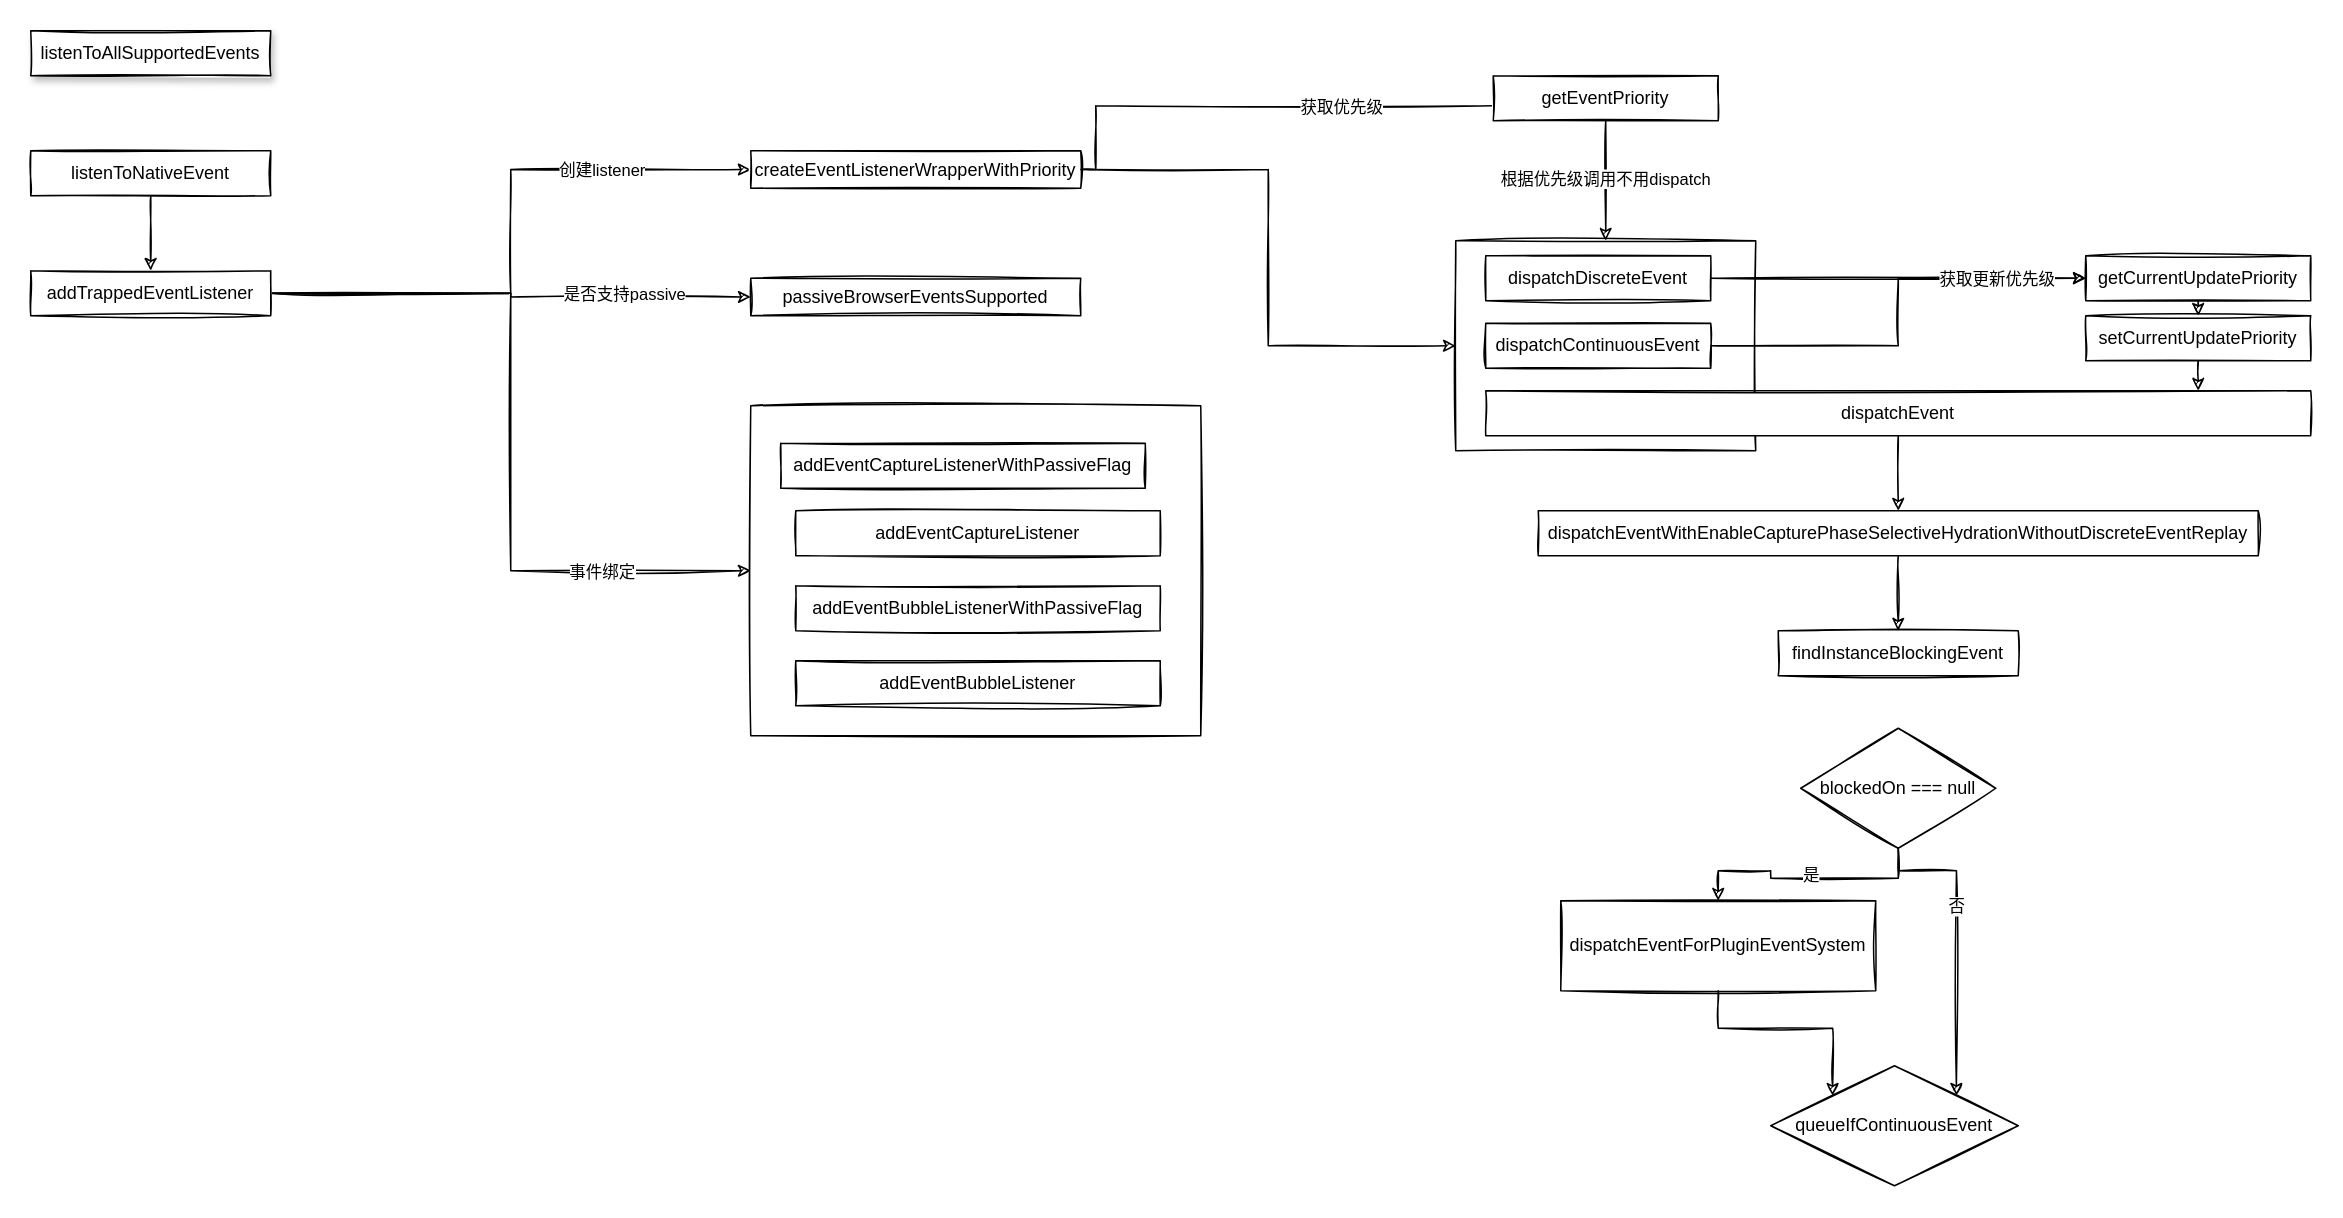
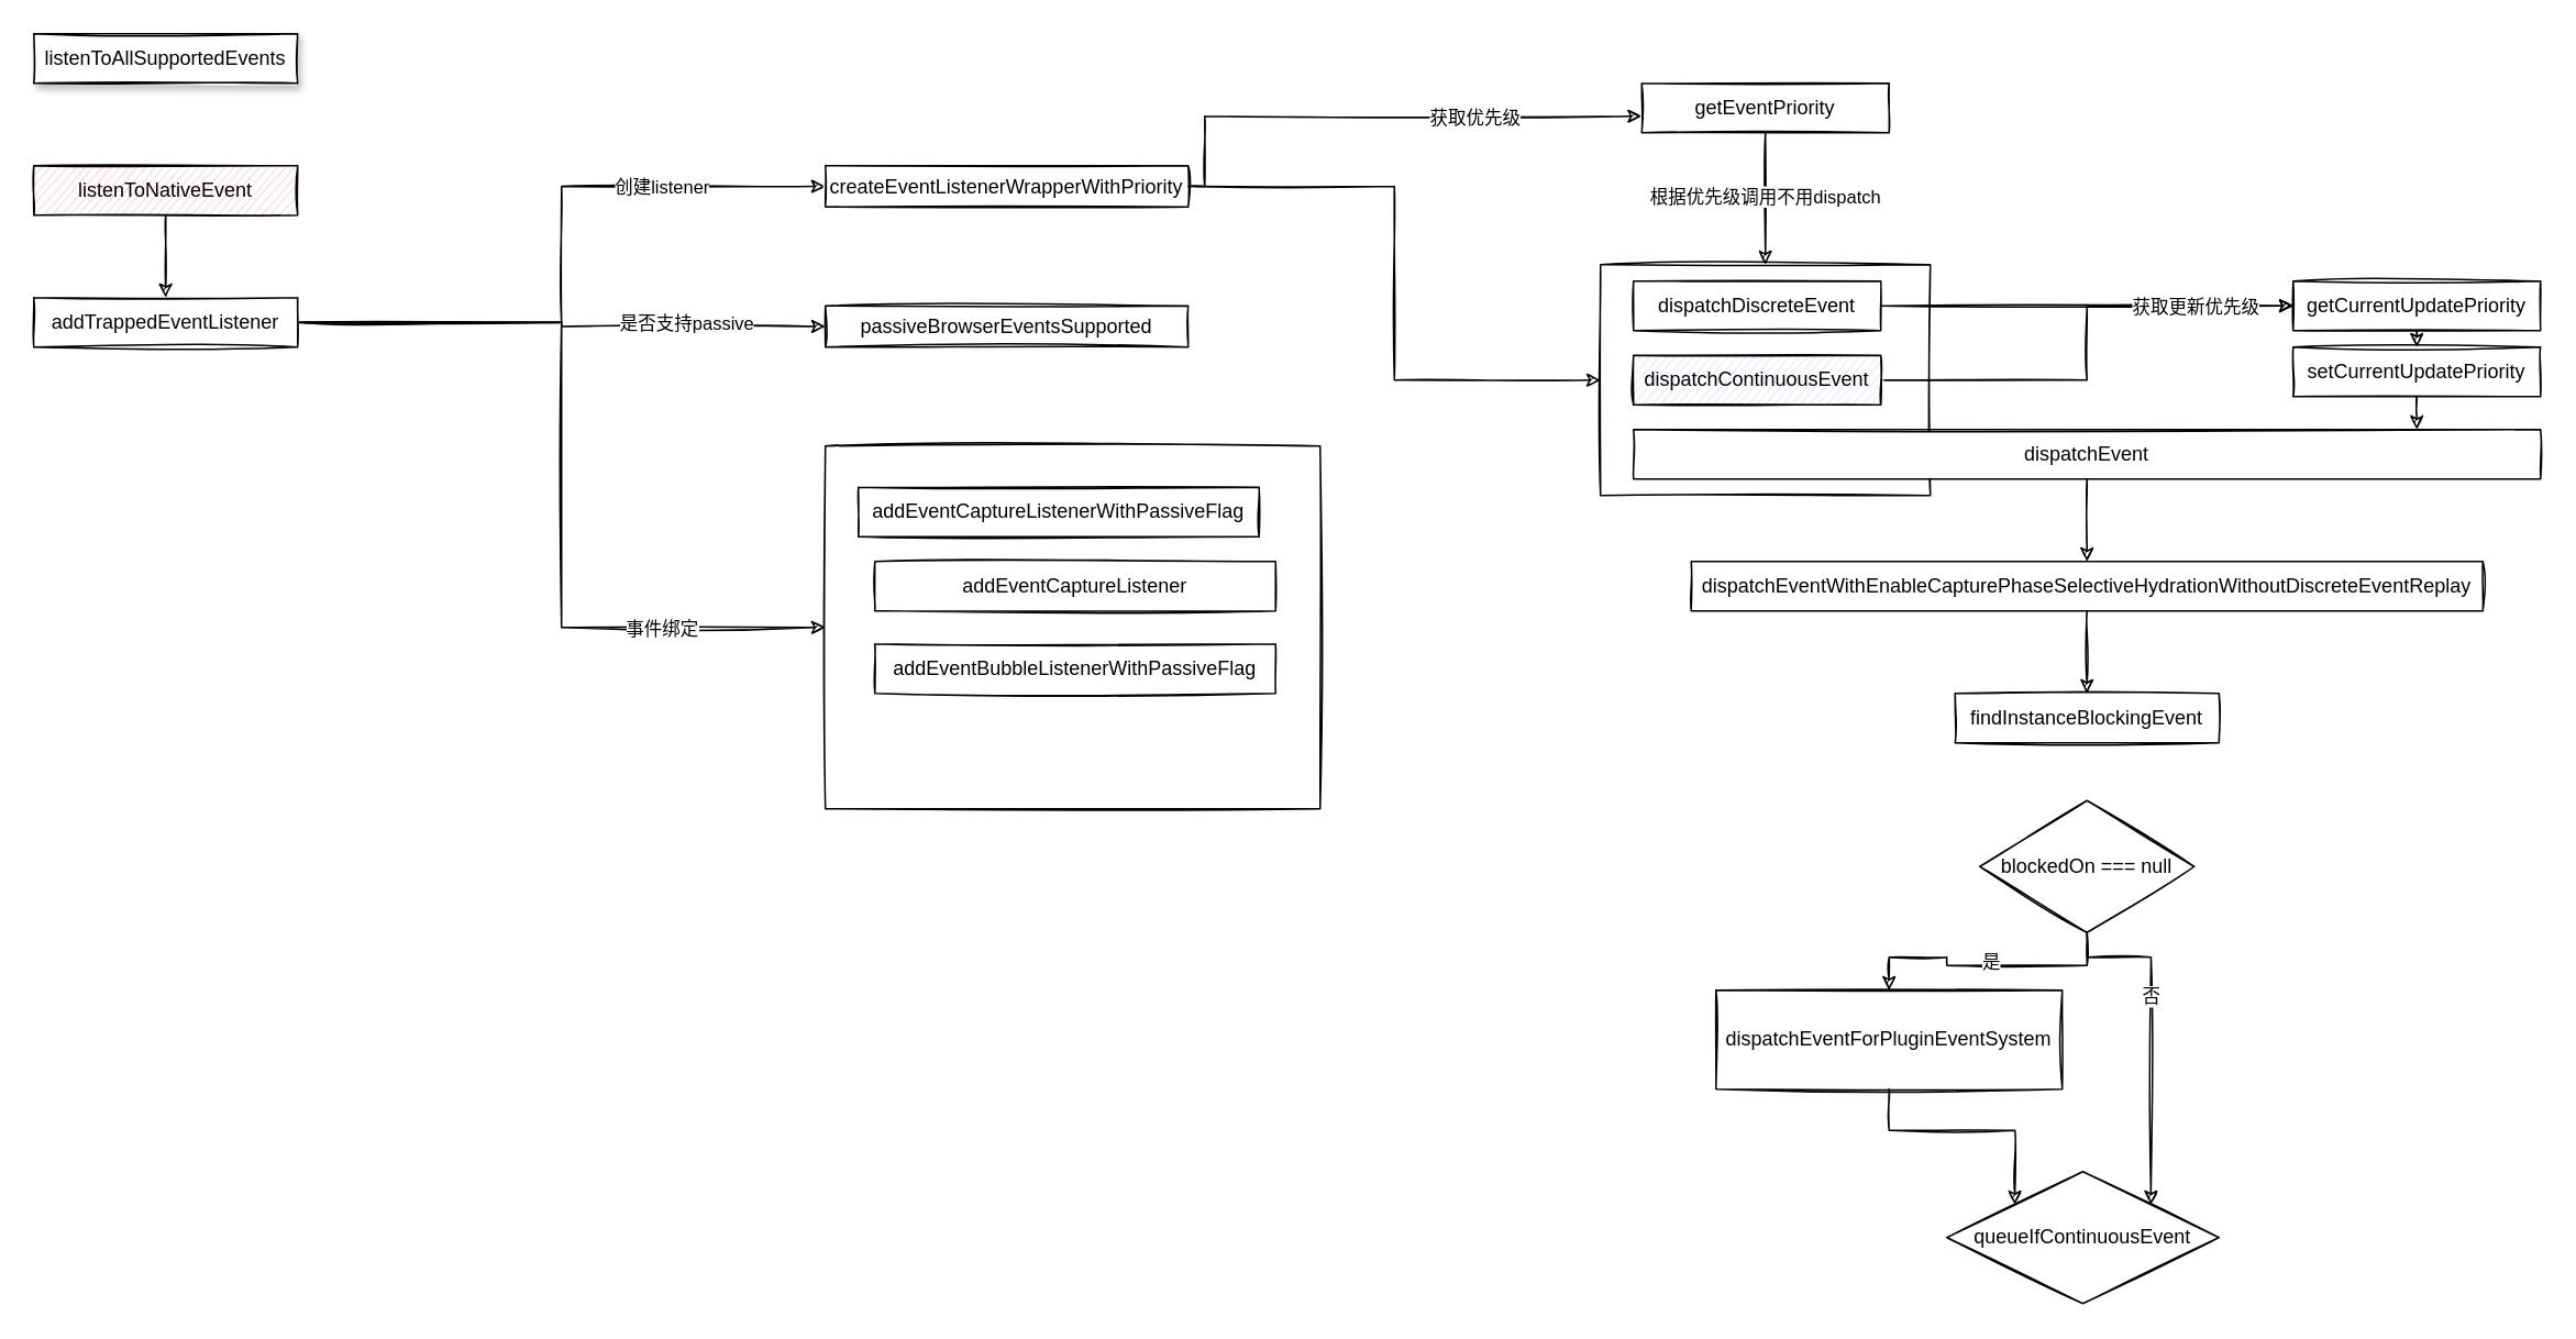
  <mxCell id="0" />
  <mxCell id="1" parent="0" />
  <mxCell id="2" value="" style="rounded=0;whiteSpace=wrap;html=1;shadow=0;sketch=1;" parent="1" vertex="1"><mxGeometry x="970" y="160" width="200" height="140" as="geometry" /></mxCell>
  <mxCell id="3" value="listenToAllSupportedEvents" style="rounded=0;whiteSpace=wrap;html=1;shadow=1;sketch=1;" parent="1" vertex="1"><mxGeometry x="20" y="20" width="160" height="30" as="geometry" /></mxCell>
  <mxCell id="4" style="edgeStyle=orthogonalEdgeStyle;rounded=0;orthogonalLoop=1;jettySize=auto;html=1;sketch=1;" parent="1" source="5" target="12" edge="1"><mxGeometry relative="1" as="geometry" /></mxCell>
- <mxCell id="5" value="listenToNativeEvent" style="rounded=0;whiteSpace=wrap;html=1;shadow=0;sketch=1;" parent="1" vertex="1"><mxGeometry x="20" y="100" width="160" height="30" as="geometry" /></mxCell>
+ <mxCell id="5" value="listenToNativeEvent" style="rounded=0;whiteSpace=wrap;html=1;shadow=0;sketch=1;fillColor=#f8cecc;" parent="1" vertex="1"><mxGeometry x="20" y="100" width="160" height="30" as="geometry" /></mxCell>
  <mxCell id="6" style="edgeStyle=orthogonalEdgeStyle;rounded=0;orthogonalLoop=1;jettySize=auto;html=1;entryX=0;entryY=0.5;entryDx=0;entryDy=0;sketch=1;" parent="1" source="12" target="17" edge="1"><mxGeometry relative="1" as="geometry" /></mxCell>
  <mxCell id="7" value="创建listener" style="edgeLabel;html=1;align=center;verticalAlign=middle;resizable=0;points=[];sketch=1;rounded=0;" parent="6" vertex="1" connectable="0"><mxGeometry x="0.553" y="1" relative="1" as="geometry"><mxPoint x="-10" y="1" as="offset" /></mxGeometry></mxCell>
  <mxCell id="8" style="edgeStyle=orthogonalEdgeStyle;rounded=0;orthogonalLoop=1;jettySize=auto;html=1;entryX=0;entryY=0.5;entryDx=0;entryDy=0;sketch=1;" parent="1" source="12" target="13" edge="1"><mxGeometry relative="1" as="geometry" /></mxCell>
  <mxCell id="9" value="是否支持passive" style="edgeLabel;html=1;align=center;verticalAlign=middle;resizable=0;points=[];sketch=1;rounded=0;" parent="8" vertex="1" connectable="0"><mxGeometry x="0.479" y="3" relative="1" as="geometry"><mxPoint y="1" as="offset" /></mxGeometry></mxCell>
  <mxCell id="10" style="edgeStyle=orthogonalEdgeStyle;rounded=0;orthogonalLoop=1;jettySize=auto;html=1;entryX=0;entryY=0.5;entryDx=0;entryDy=0;sketch=1;" parent="1" source="12" target="18" edge="1"><mxGeometry relative="1" as="geometry" /></mxCell>
  <mxCell id="11" value="事件绑定" style="edgeLabel;html=1;align=center;verticalAlign=middle;resizable=0;points=[];sketch=1;rounded=0;" parent="10" vertex="1" connectable="0"><mxGeometry x="0.557" y="-1" relative="1" as="geometry"><mxPoint x="12" y="-1" as="offset" /></mxGeometry></mxCell>
  <mxCell id="12" value="addTrappedEventListener" style="rounded=0;whiteSpace=wrap;html=1;shadow=0;sketch=1;" parent="1" vertex="1"><mxGeometry x="20" y="180" width="160" height="30" as="geometry" /></mxCell>
  <mxCell id="13" value="passiveBrowserEventsSupported" style="rounded=0;whiteSpace=wrap;html=1;shadow=0;sketch=1;" parent="1" vertex="1"><mxGeometry x="500" y="185" width="220" height="25" as="geometry" /></mxCell>
- <mxCell id="14" style="edgeStyle=orthogonalEdgeStyle;rounded=0;orthogonalLoop=1;jettySize=auto;html=1;sketch=1;endArrow=none;" parent="1" source="17" target="25" edge="1"><mxGeometry relative="1" as="geometry"><Array as="points"><mxPoint x="730" y="113" /><mxPoint x="730" y="70" /></Array></mxGeometry></mxCell>
+ <mxCell id="14" style="edgeStyle=orthogonalEdgeStyle;rounded=0;orthogonalLoop=1;jettySize=auto;html=1;sketch=1;" parent="1" source="17" target="25" edge="1"><mxGeometry relative="1" as="geometry"><Array as="points"><mxPoint x="730" y="113" /><mxPoint x="730" y="70" /></Array></mxGeometry></mxCell>
  <mxCell id="15" value="获取优先级" style="edgeLabel;html=1;align=center;verticalAlign=middle;resizable=0;points=[];sketch=1;rounded=0;" parent="14" vertex="1" connectable="0"><mxGeometry x="0.032" y="1" relative="1" as="geometry"><mxPoint x="52" y="1" as="offset" /></mxGeometry></mxCell>
  <mxCell id="16" style="edgeStyle=orthogonalEdgeStyle;rounded=0;orthogonalLoop=1;jettySize=auto;html=1;entryX=0;entryY=0.5;entryDx=0;entryDy=0;sketch=1;" parent="1" source="17" target="2" edge="1"><mxGeometry relative="1" as="geometry" /></mxCell>
  <mxCell id="17" value="createEventListenerWrapperWithPriority" style="rounded=0;whiteSpace=wrap;html=1;shadow=0;sketch=1;" parent="1" vertex="1"><mxGeometry x="500" y="100" width="220" height="25" as="geometry" /></mxCell>
  <mxCell id="18" value="" style="rounded=0;whiteSpace=wrap;html=1;shadow=0;sketch=1;" parent="1" vertex="1"><mxGeometry x="500" y="270" width="300" height="220" as="geometry" /></mxCell>
  <mxCell id="19" value="addEventCaptureListenerWithPassiveFlag" style="rounded=0;whiteSpace=wrap;html=1;shadow=0;sketch=1;" parent="1" vertex="1"><mxGeometry x="520" y="295" width="243" height="30" as="geometry" /></mxCell>
  <mxCell id="20" value="addEventCaptureListener" style="rounded=0;whiteSpace=wrap;html=1;shadow=0;sketch=1;" parent="1" vertex="1"><mxGeometry x="530" y="340" width="243" height="30" as="geometry" /></mxCell>
  <mxCell id="21" value="addEventBubbleListenerWithPassiveFlag" style="rounded=0;whiteSpace=wrap;html=1;shadow=0;sketch=1;" parent="1" vertex="1"><mxGeometry x="530" y="390" width="243" height="30" as="geometry" /></mxCell>
- <mxCell id="22" value="addEventBubbleListener" style="rounded=0;whiteSpace=wrap;html=1;shadow=0;sketch=1;" parent="1" vertex="1"><mxGeometry x="530" y="440" width="243" height="30" as="geometry" /></mxCell>
  <mxCell id="23" style="edgeStyle=orthogonalEdgeStyle;rounded=0;orthogonalLoop=1;jettySize=auto;html=1;sketch=1;" parent="1" source="25" target="2" edge="1"><mxGeometry relative="1" as="geometry" /></mxCell>
  <mxCell id="24" value="根据优先级调用不用dispatch" style="edgeLabel;html=1;align=center;verticalAlign=middle;resizable=0;points=[];sketch=1;rounded=0;" parent="23" vertex="1" connectable="0"><mxGeometry x="-0.05" y="-1" relative="1" as="geometry"><mxPoint as="offset" /></mxGeometry></mxCell>
  <mxCell id="25" value="getEventPriority" style="rounded=0;whiteSpace=wrap;html=1;shadow=0;sketch=1;" parent="1" vertex="1"><mxGeometry x="995" y="50" width="150" height="30" as="geometry" /></mxCell>
  <mxCell id="26" style="edgeStyle=orthogonalEdgeStyle;rounded=0;orthogonalLoop=1;jettySize=auto;html=1;entryX=0;entryY=0.5;entryDx=0;entryDy=0;sketch=1;" parent="1" source="27" target="34" edge="1"><mxGeometry relative="1" as="geometry" /></mxCell>
- <mxCell id="27" value="dispatchContinuousEvent" style="rounded=0;whiteSpace=wrap;html=1;shadow=0;sketch=1;" parent="1" vertex="1"><mxGeometry x="990" y="215" width="150" height="30" as="geometry" /></mxCell>
+ <mxCell id="27" value="dispatchContinuousEvent" style="rounded=0;whiteSpace=wrap;html=1;shadow=0;sketch=1;fillColor=#dae8fc;" parent="1" vertex="1"><mxGeometry x="990" y="215" width="150" height="30" as="geometry" /></mxCell>
  <mxCell id="28" style="edgeStyle=orthogonalEdgeStyle;rounded=0;orthogonalLoop=1;jettySize=auto;html=1;entryX=0.5;entryY=0;entryDx=0;entryDy=0;sketch=1;" parent="1" source="29" target="38" edge="1"><mxGeometry relative="1" as="geometry"><mxPoint x="1265" y="340" as="targetPoint" /></mxGeometry></mxCell>
  <mxCell id="29" value="dispatchEvent" style="rounded=0;whiteSpace=wrap;html=1;shadow=0;sketch=1;" parent="1" vertex="1"><mxGeometry x="990" y="260" width="550" height="30" as="geometry" /></mxCell>
  <mxCell id="30" style="edgeStyle=orthogonalEdgeStyle;rounded=0;orthogonalLoop=1;jettySize=auto;html=1;sketch=1;" parent="1" source="32" target="34" edge="1"><mxGeometry relative="1" as="geometry" /></mxCell>
  <mxCell id="31" value="获取更新优先级" style="edgeLabel;html=1;align=center;verticalAlign=middle;resizable=0;points=[];sketch=1;rounded=0;" parent="30" vertex="1" connectable="0"><mxGeometry x="0.456" y="-2" relative="1" as="geometry"><mxPoint x="8" y="-2" as="offset" /></mxGeometry></mxCell>
  <mxCell id="32" value="dispatchDiscreteEvent" style="rounded=0;whiteSpace=wrap;html=1;shadow=0;sketch=1;" parent="1" vertex="1"><mxGeometry x="990" y="170" width="150" height="30" as="geometry" /></mxCell>
  <mxCell id="33" style="edgeStyle=orthogonalEdgeStyle;rounded=0;orthogonalLoop=1;jettySize=auto;html=1;exitX=0.5;exitY=1;exitDx=0;exitDy=0;entryX=0.5;entryY=0;entryDx=0;entryDy=0;sketch=1;" parent="1" source="34" target="36" edge="1"><mxGeometry relative="1" as="geometry" /></mxCell>
  <mxCell id="34" value="getCurrentUpdatePriority" style="rounded=0;whiteSpace=wrap;html=1;shadow=0;sketch=1;" parent="1" vertex="1"><mxGeometry x="1390" y="170" width="150" height="30" as="geometry" /></mxCell>
  <mxCell id="35" style="edgeStyle=orthogonalEdgeStyle;rounded=0;orthogonalLoop=1;jettySize=auto;html=1;entryX=0.864;entryY=0;entryDx=0;entryDy=0;entryPerimeter=0;sketch=1;" parent="1" source="36" target="29" edge="1"><mxGeometry relative="1" as="geometry" /></mxCell>
  <mxCell id="36" value="setCurrentUpdatePriority" style="rounded=0;whiteSpace=wrap;html=1;shadow=0;sketch=1;" parent="1" vertex="1"><mxGeometry x="1390" y="210" width="150" height="30" as="geometry" /></mxCell>
  <mxCell id="37" style="edgeStyle=orthogonalEdgeStyle;rounded=0;orthogonalLoop=1;jettySize=auto;html=1;sketch=1;" parent="1" source="38" target="39" edge="1"><mxGeometry relative="1" as="geometry" /></mxCell>
  <mxCell id="38" value="dispatchEventWithEnableCapturePhaseSelectiveHydrationWithoutDiscreteEventReplay" style="rounded=0;whiteSpace=wrap;html=1;shadow=0;sketch=1;" parent="1" vertex="1"><mxGeometry x="1025" y="340" width="480" height="30" as="geometry" /></mxCell>
  <mxCell id="39" value="findInstanceBlockingEvent" style="rounded=0;whiteSpace=wrap;html=1;shadow=0;sketch=1;" parent="1" vertex="1"><mxGeometry x="1185" y="420" width="160" height="30" as="geometry" /></mxCell>
  <mxCell id="40" style="edgeStyle=orthogonalEdgeStyle;rounded=0;orthogonalLoop=1;jettySize=auto;html=1;exitX=0.5;exitY=1;exitDx=0;exitDy=0;entryX=0.5;entryY=0;entryDx=0;entryDy=0;sketch=1;" parent="1" source="44" target="46" edge="1"><mxGeometry relative="1" as="geometry" /></mxCell>
  <mxCell id="41" value="是" style="edgeLabel;html=1;align=center;verticalAlign=middle;resizable=0;points=[];sketch=1;rounded=0;" parent="40" vertex="1" connectable="0"><mxGeometry x="-0.043" y="-3" relative="1" as="geometry"><mxPoint as="offset" /></mxGeometry></mxCell>
  <mxCell id="42" style="edgeStyle=orthogonalEdgeStyle;rounded=0;orthogonalLoop=1;jettySize=auto;html=1;entryX=1;entryY=0;entryDx=0;entryDy=0;sketch=1;" parent="1" source="44" target="47" edge="1"><mxGeometry relative="1" as="geometry"><Array as="points"><mxPoint x="1265" y="580" /><mxPoint x="1304" y="580" /></Array></mxGeometry></mxCell>
  <mxCell id="43" value="否" style="edgeLabel;html=1;align=center;verticalAlign=middle;resizable=0;points=[];sketch=1;rounded=0;" parent="42" vertex="1" connectable="0"><mxGeometry x="-0.246" relative="1" as="geometry"><mxPoint as="offset" /></mxGeometry></mxCell>
  <mxCell id="44" value="blockedOn === null" style="rhombus;whiteSpace=wrap;html=1;rounded=0;shadow=0;sketch=1;" parent="1" vertex="1"><mxGeometry x="1200" y="485" width="130" height="80" as="geometry" /></mxCell>
  <mxCell id="45" style="edgeStyle=orthogonalEdgeStyle;rounded=0;orthogonalLoop=1;jettySize=auto;html=1;entryX=0;entryY=0;entryDx=0;entryDy=0;sketch=1;" parent="1" source="46" target="47" edge="1"><mxGeometry relative="1" as="geometry" /></mxCell>
  <mxCell id="46" value="dispatchEventForPluginEventSystem" style="rounded=0;whiteSpace=wrap;html=1;shadow=0;sketch=1;" parent="1" vertex="1"><mxGeometry x="1040" y="600" width="210" height="60" as="geometry" /></mxCell>
  <mxCell id="47" value="queueIfContinuousEvent" style="rhombus;whiteSpace=wrap;html=1;rounded=0;shadow=0;sketch=1;" parent="1" vertex="1"><mxGeometry x="1180" y="710" width="165" height="80" as="geometry" /></mxCell>
